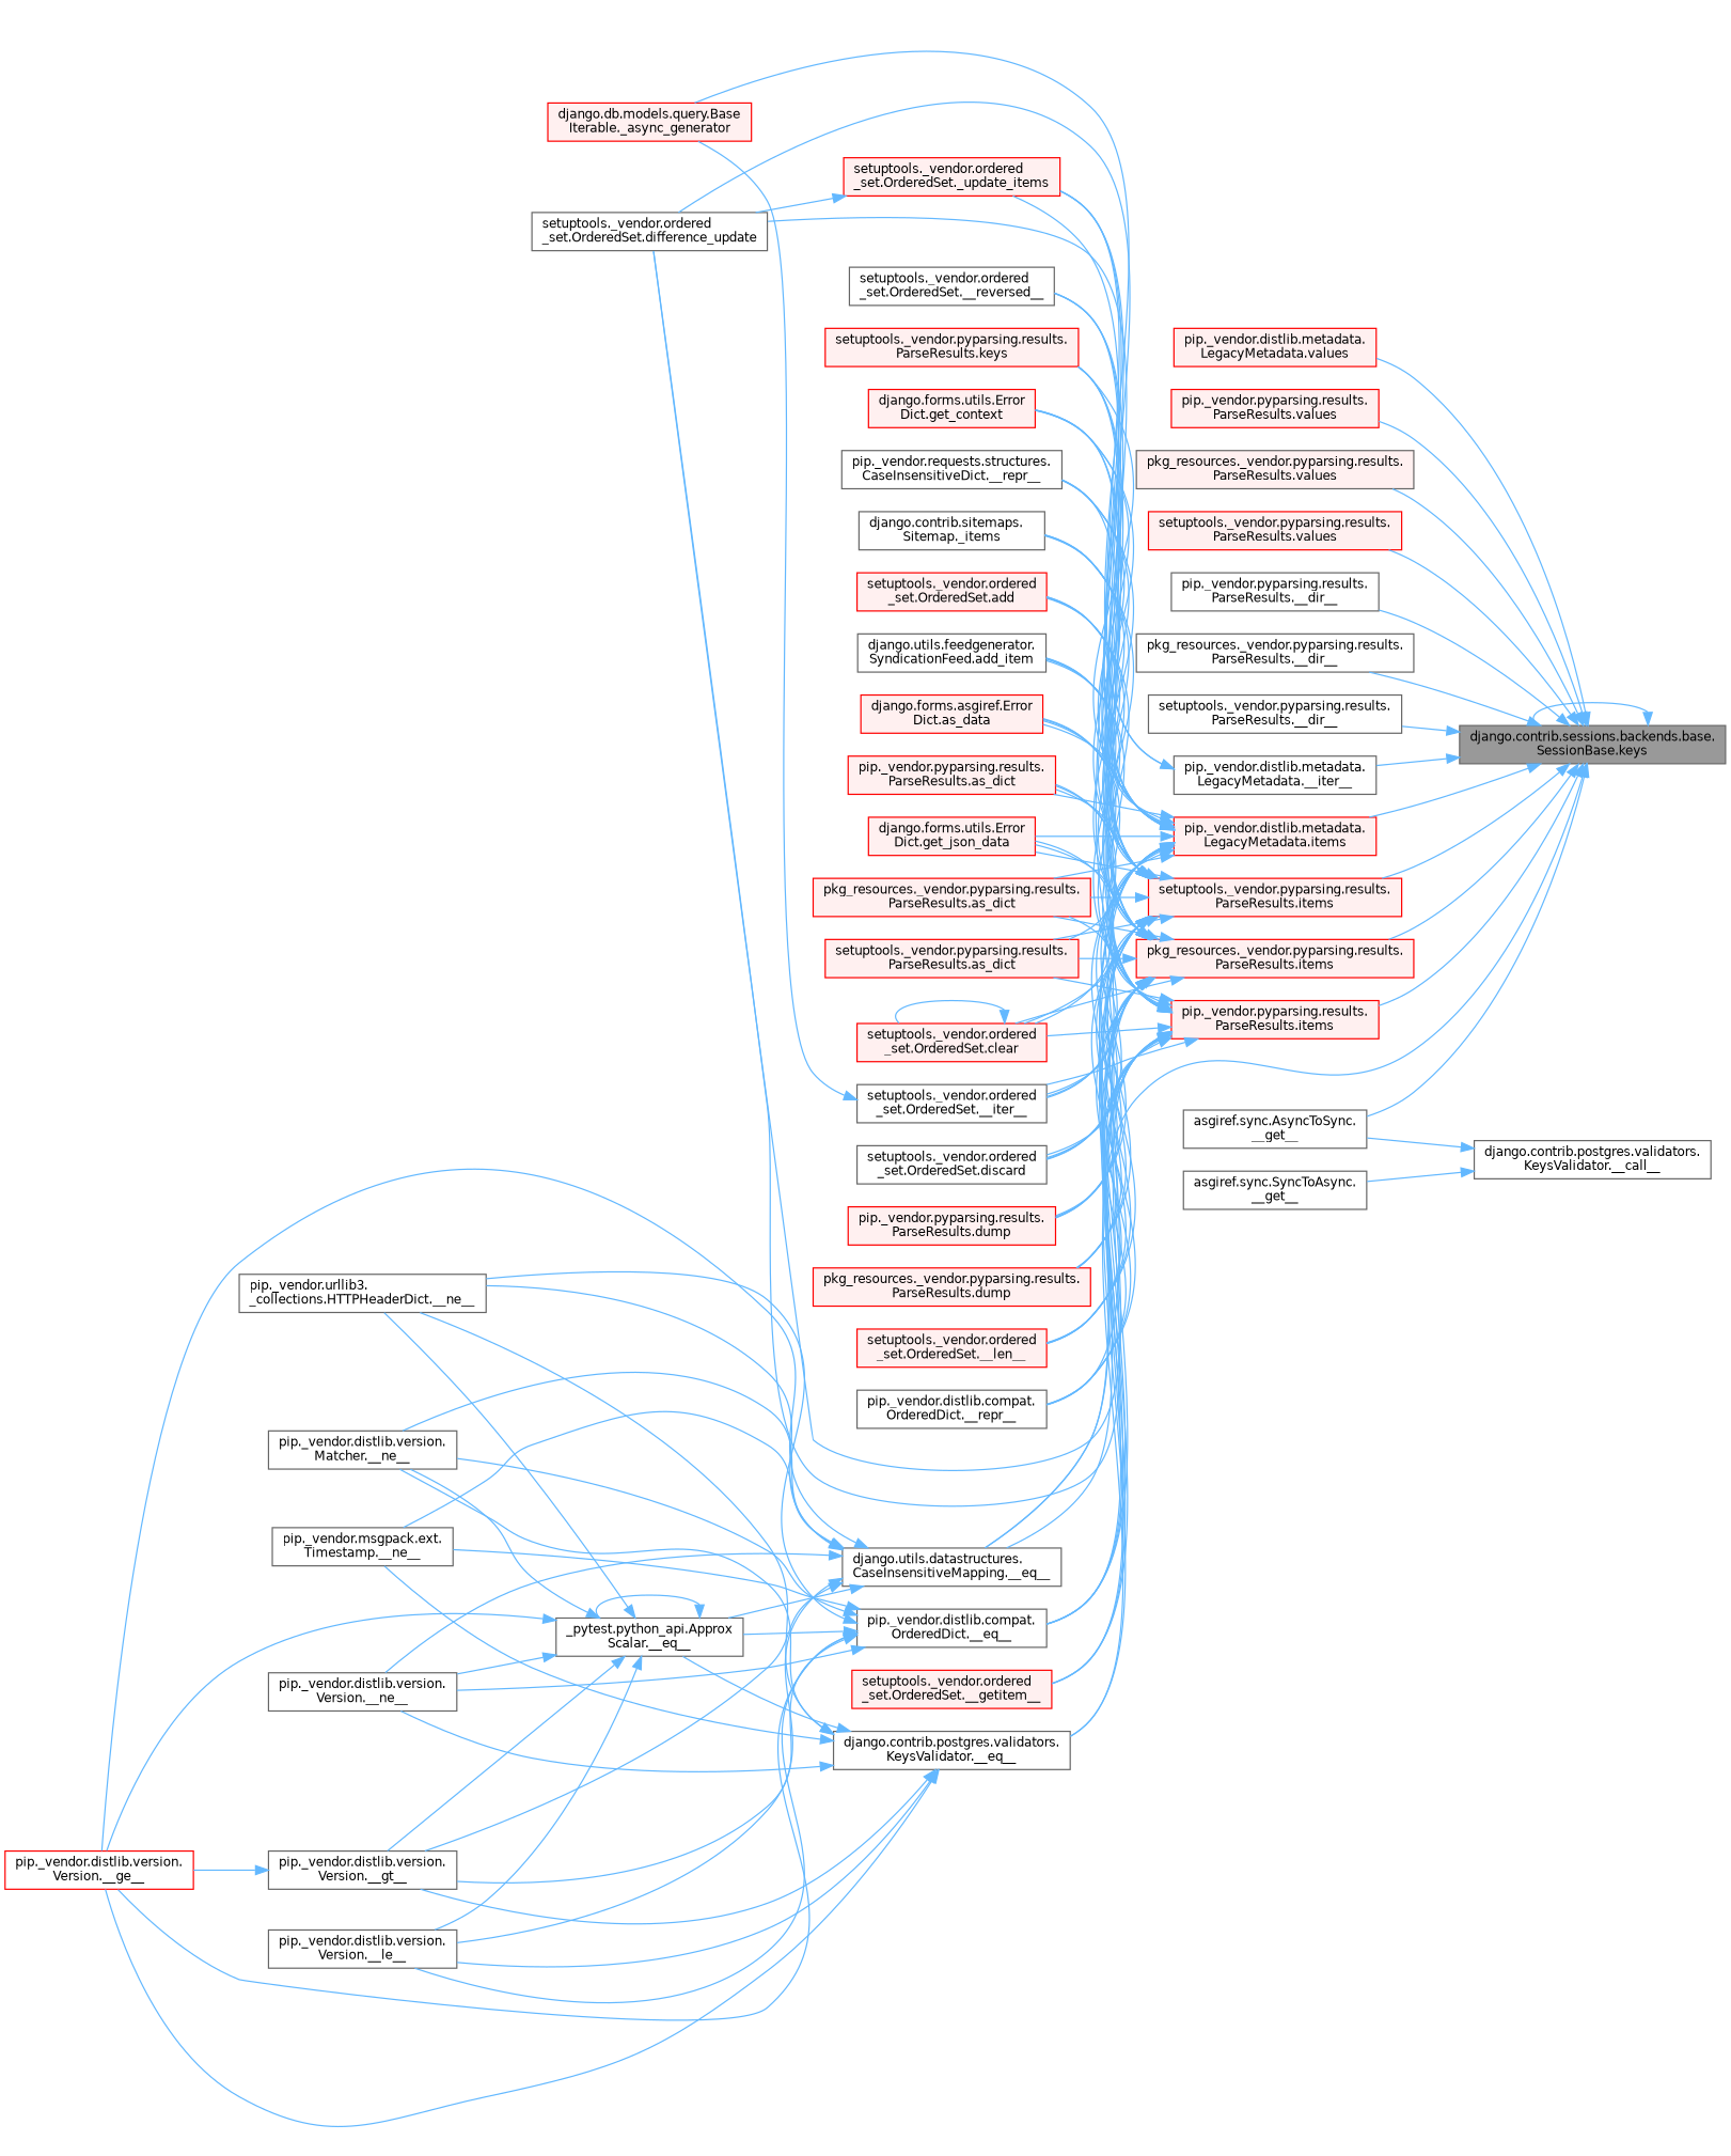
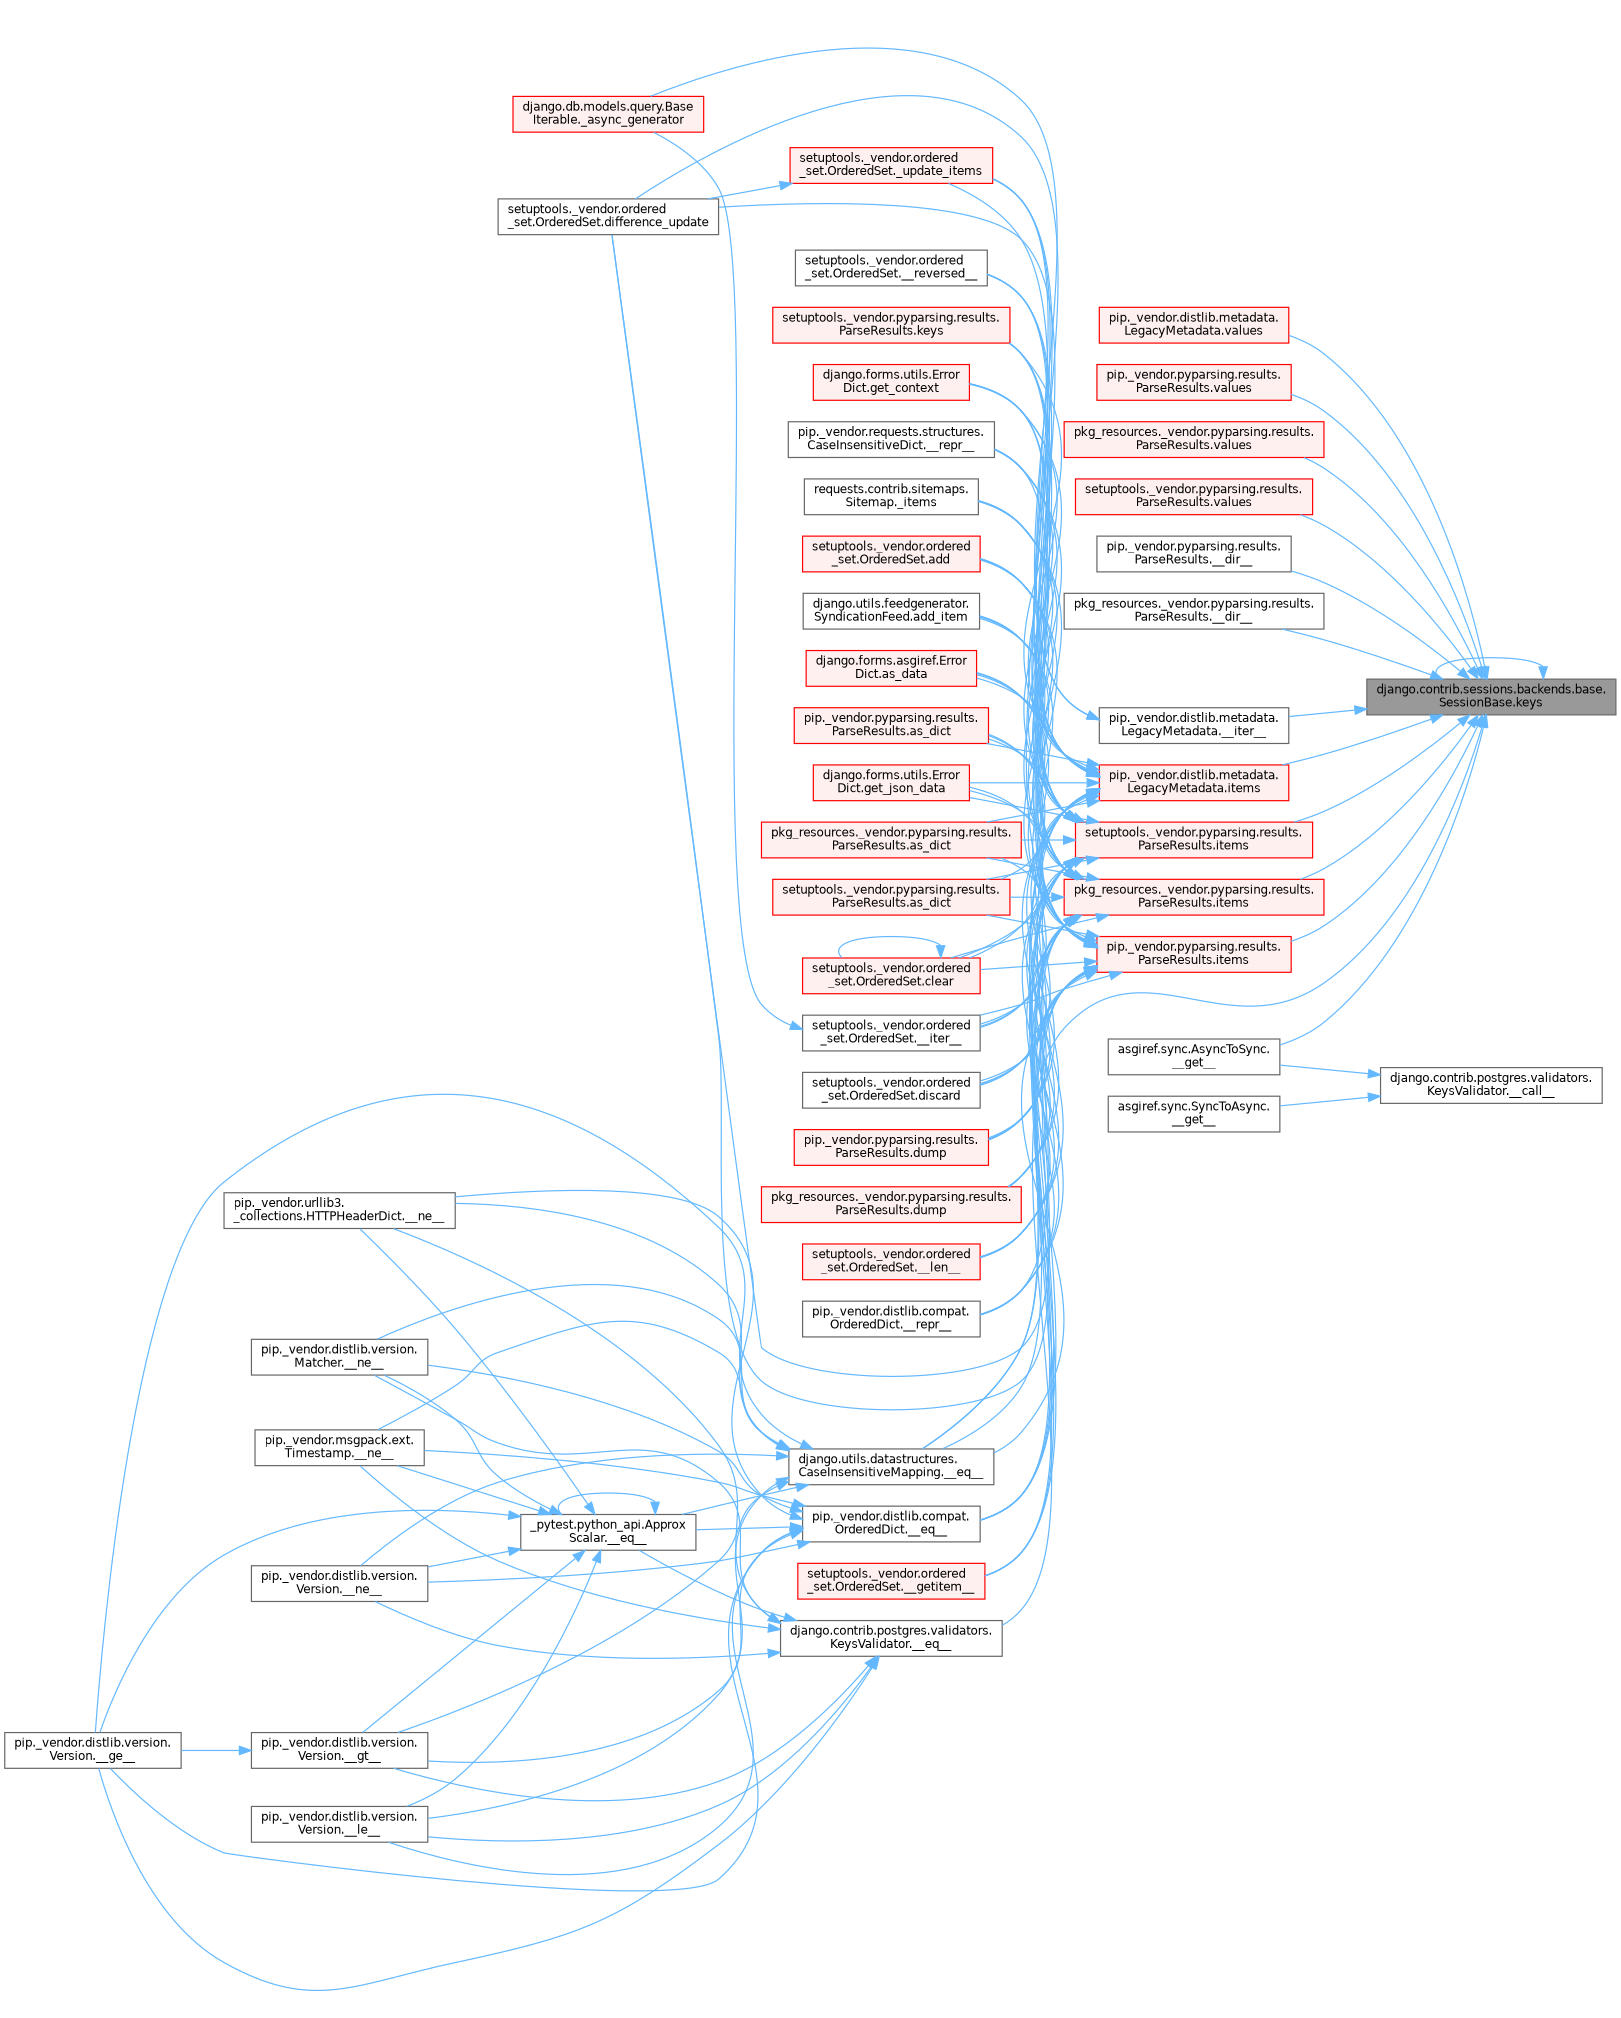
  digraph {
    rankdir=RL
    node [color=grey40 fillcolor=white fontname=Helvetica fontsize=10 shape=box style=filled]
    edge [color=steelblue1 dir=back fontname=Helvetica fontsize=10 labelfontname=Helvetica labelfontsize=10 style=solid]
    n1 [color=gray40 fillcolor=grey60 fontcolor=black height=0.2 label="django.contrib.sessions.backends.base.\lSessionBase.keys" width=0.4]
    n2 [height=0.2 label="pip._vendor.pyparsing.results.\lParseResults.__dir__" width=0.4]
    n3 [height=0.2 label="pkg_resources._vendor.pyparsing.results.\lParseResults.__dir__" width=0.4]
-   n4 [height=0.2 label="setuptools._vendor.pyparsing.results.\lParseResults.__dir__" width=0.4]
    n5 [height=0.2 label="django.contrib.postgres.validators.\lKeysValidator.__eq__" width=0.4]
    n6 [height=0.2 label="pip._vendor.distlib.metadata.\lLegacyMetadata.__iter__" width=0.4]
    n7 [color=red fillcolor="#FFF0F0" height=0.2 label="pip._vendor.distlib.metadata.\lLegacyMetadata.items" width=0.4]
    n8 [color=red fillcolor="#FFF0F0" height=0.2 label="pip._vendor.pyparsing.results.\lParseResults.items" width=0.4]
    n9 [color=red fillcolor="#FFF0F0" height=0.2 label="pkg_resources._vendor.pyparsing.results.\lParseResults.items" width=0.4]
    n10 [color=red fillcolor="#FFF0F0" height=0.2 label="setuptools._vendor.pyparsing.results.\lParseResults.items" width=0.4]
    n11 [color=red fillcolor="#FFF0F0" height=0.2 label="pip._vendor.distlib.metadata.\lLegacyMetadata.values" width=0.4]
    n12 [color=red fillcolor="#FFF0F0" height=0.2 label="pip._vendor.pyparsing.results.\lParseResults.values" width=0.4]
-   n13 [fillcolor="#FFF0F0" height=0.2 label="pkg_resources._vendor.pyparsing.results.\lParseResults.values" width=0.4]
+   n13 [color=red fillcolor="#FFF0F0" height=0.2 label="pkg_resources._vendor.pyparsing.results.\lParseResults.values" width=0.4]
    n14 [color=red fillcolor="#FFF0F0" height=0.2 label="setuptools._vendor.pyparsing.results.\lParseResults.values" width=0.4]
    n15 [height=0.2 label="asgiref.sync.AsyncToSync.\l__get__" width=0.4]
    n16 [height=0.2 label="django.contrib.postgres.validators.\lKeysValidator.__call__" width=0.4]
    n17 [height=0.2 label="asgiref.sync.SyncToAsync.\l__get__" width=0.4]
    n18 [height=0.2 label="_pytest.python_api.Approx\lScalar.__eq__" width=0.4]
-   n19 [color=red height=0.2 label="pip._vendor.distlib.version.\lVersion.__ge__" width=0.4]
+   n19 [height=0.2 label="pip._vendor.distlib.version.\lVersion.__ge__" width=0.4]
    n20 [height=0.2 label="pip._vendor.distlib.version.\lVersion.__gt__" width=0.4]
    n21 [height=0.2 label="pip._vendor.distlib.version.\lVersion.__le__" width=0.4]
    n22 [height=0.2 label="pip._vendor.distlib.version.\lMatcher.__ne__" width=0.4]
    n23 [height=0.2 label="pip._vendor.distlib.version.\lVersion.__ne__" width=0.4]
    n24 [height=0.2 label="pip._vendor.msgpack.ext.\lTimestamp.__ne__" width=0.4]
    n25 [height=0.2 label="pip._vendor.urllib3.\l_collections.HTTPHeaderDict.__ne__" width=0.4]
    n26 [color=red fillcolor="#FFF0F0" height=0.2 label="django.db.models.query.Base\lIterable._async_generator" width=0.4]
    n27 [color=red fillcolor="#FFF0F0" height=0.2 label="setuptools._vendor.ordered\l_set.OrderedSet._update_items" width=0.4]
    n28 [height=0.2 label="django.utils.datastructures.\lCaseInsensitiveMapping.__eq__" width=0.4]
    n29 [height=0.2 label="pip._vendor.distlib.compat.\lOrderedDict.__eq__" width=0.4]
    n30 [height=0.2 label="setuptools._vendor.ordered\l_set.OrderedSet.__iter__" width=0.4]
    n31 [color=red fillcolor="#FFF0F0" height=0.2 label="setuptools._vendor.ordered\l_set.OrderedSet.__len__" width=0.4]
    n32 [height=0.2 label="pip._vendor.distlib.compat.\lOrderedDict.__repr__" width=0.4]
    n33 [height=0.2 label="pip._vendor.requests.structures.\lCaseInsensitiveDict.__repr__" width=0.4]
    n34 [height=0.2 label="setuptools._vendor.ordered\l_set.OrderedSet.__reversed__" width=0.4]
-   n35 [height=0.2 label="django.contrib.sitemaps.\lSitemap._items" width=0.4]
+   n35 [height=0.2 label="requests.contrib.sitemaps.\lSitemap._items" width=0.4]
    n36 [height=0.2 label="setuptools._vendor.ordered\l_set.OrderedSet.difference_update" width=0.4]
    n37 [color=red fillcolor="#FFF0F0" height=0.2 label="setuptools._vendor.ordered\l_set.OrderedSet.add" width=0.4]
    n38 [height=0.2 label="django.utils.feedgenerator.\lSyndicationFeed.add_item" width=0.4]
    n39 [color=red fillcolor="#FFF0F0" height=0.2 label="django.forms.asgiref.Error\lDict.as_data" width=0.4]
    n40 [color=red fillcolor="#FFF0F0" height=0.2 label="pip._vendor.pyparsing.results.\lParseResults.as_dict" width=0.4]
    n41 [color=red fillcolor="#FFF0F0" height=0.2 label="pkg_resources._vendor.pyparsing.results.\lParseResults.as_dict" width=0.4]
    n42 [color=red fillcolor="#FFF0F0" height=0.2 label="setuptools._vendor.pyparsing.results.\lParseResults.as_dict" width=0.4]
    n43 [color=red fillcolor="#FFF0F0" height=0.2 label="setuptools._vendor.ordered\l_set.OrderedSet.clear" width=0.4]
    n44 [height=0.2 label="setuptools._vendor.ordered\l_set.OrderedSet.discard" width=0.4]
    n45 [color=red fillcolor="#FFF0F0" height=0.2 label="pip._vendor.pyparsing.results.\lParseResults.dump" width=0.4]
    n46 [color=red fillcolor="#FFF0F0" height=0.2 label="pkg_resources._vendor.pyparsing.results.\lParseResults.dump" width=0.4]
    n47 [color=red fillcolor="#FFF0F0" height=0.2 label="setuptools._vendor.pyparsing.results.\lParseResults.keys" width=0.4]
    n48 [color=red fillcolor="#FFF0F0" height=0.2 label="django.forms.utils.Error\lDict.get_context" width=0.4]
    n49 [color=red fillcolor="#FFF0F0" height=0.2 label="django.forms.utils.Error\lDict.get_json_data" width=0.4]
    n50 [color=red fillcolor="#FFF0F0" height=0.2 label="setuptools._vendor.ordered\l_set.OrderedSet.__getitem__" width=0.4]
    n1 -> n1
    n1 -> n2
    n1 -> n3
-   n1 -> n4
    n1 -> n5
    n1 -> n6
    n1 -> n7
    n1 -> n8
    n1 -> n9
    n1 -> n10
    n1 -> n11
    n1 -> n12
    n1 -> n13
    n1 -> n14
    n1 -> n15
    n5 -> n18
    n5 -> n19
    n5 -> n20
    n5 -> n21
    n5 -> n22
    n5 -> n23
    n5 -> n24
    n5 -> n25
    n6 -> n26
    n6 -> n27
    n7 -> n27
    n7 -> n28
    n7 -> n29
    n7 -> n30
    n7 -> n31
    n7 -> n32
    n7 -> n33
    n7 -> n34
    n7 -> n35
    n7 -> n36
    n7 -> n37
    n7 -> n38
    n7 -> n39
    n7 -> n40
    n7 -> n41
    n7 -> n42
    n7 -> n43
    n7 -> n44
    n7 -> n45
    n7 -> n46
    n7 -> n47
    n7 -> n48
    n7 -> n49
    n8 -> n27
-   n8 -> n5
+   n8 -> n28
    n8 -> n29
    n8 -> n30
    n8 -> n31
    n8 -> n32
    n8 -> n33
    n8 -> n35
    n8 -> n36
    n8 -> n37
    n8 -> n38
    n8 -> n39
    n8 -> n40
    n8 -> n41
    n8 -> n42
    n8 -> n43
    n8 -> n44
    n8 -> n45
    n8 -> n46
    n8 -> n47
    n8 -> n48
    n8 -> n49
    n8 -> n50
    n9 -> n28
    n9 -> n29
    n9 -> n30
    n9 -> n31
    n9 -> n32
    n9 -> n33
    n9 -> n34
    n9 -> n35
    n9 -> n36
    n9 -> n37
    n9 -> n38
    n9 -> n39
    n9 -> n40
    n9 -> n41
    n9 -> n42
    n9 -> n43
    n9 -> n44
    n9 -> n45
    n9 -> n46
    n9 -> n47
    n9 -> n48
    n9 -> n49
    n9 -> n50
    n10 -> n27
    n10 -> n28
    n10 -> n29
    n10 -> n30
    n10 -> n31
    n10 -> n32
    n10 -> n33
    n10 -> n34
    n10 -> n35
    n10 -> n36
    n10 -> n37
    n10 -> n38
    n10 -> n39
    n10 -> n40
    n10 -> n41
    n10 -> n42
    n10 -> n43
    n10 -> n44
    n10 -> n45
    n10 -> n46
    n10 -> n47
    n10 -> n48
    n10 -> n49
    n10 -> n50
    n16 -> n15
    n16 -> n17
    n18 -> n18
    n18 -> n19
    n18 -> n20
    n18 -> n21
    n18 -> n22
    n18 -> n23
+   n18 -> n24
    n18 -> n25
    n20 -> n19
    n27 -> n36
    n28 -> n18
    n28 -> n19
    n28 -> n20
    n28 -> n21
    n28 -> n22
    n28 -> n23
    n28 -> n24
    n28 -> n25
    n29 -> n18
    n29 -> n19
    n29 -> n20
    n29 -> n21
    n29 -> n22
    n29 -> n23
    n29 -> n24
    n29 -> n25
    n30 -> n26
    n43 -> n43
  }
